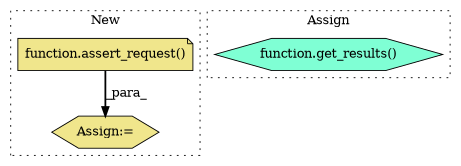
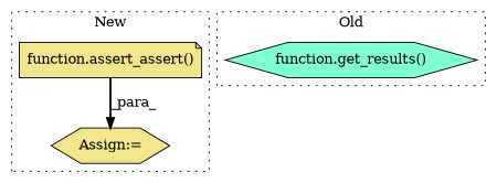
  digraph {
    node [a=75 shape=hexagon style=filled fillcolor=khaki]
-   n1 [l=184 label="function.assert_request()" s=1819 shape=note]
+   n1 [l=184 label="function.assert_assert()" s=1819 shape=note]
    n2 [a=68 l=3 label="Assign:=" s=1816]
    n3 [l=54 label="function.get_results()" s=1347 fillcolor=aquamarine]
    subgraph cluster_1 {
      label=New
      style=dotted
      n1
      n2
    }
    subgraph cluster_2 {
-     label=Assign
+     label=Old
      style=dotted
      n3
    }
    n1 -> n2 [label=_para_ color=black style=bold]
  }
